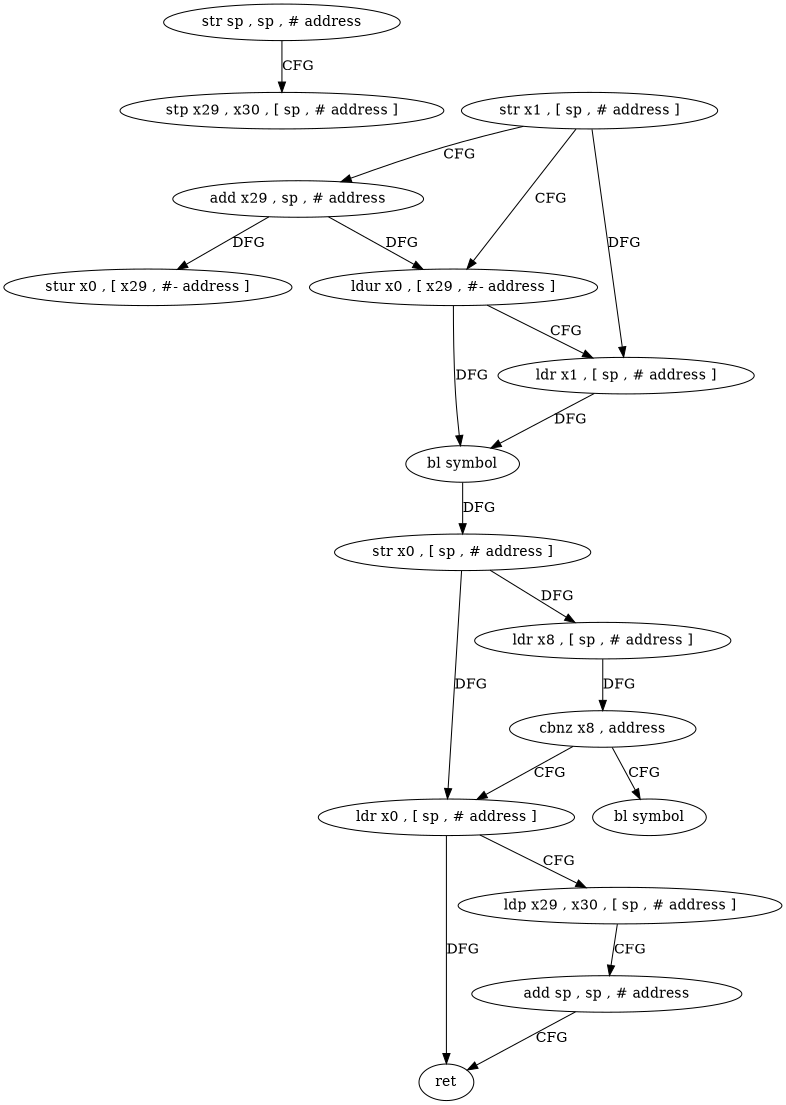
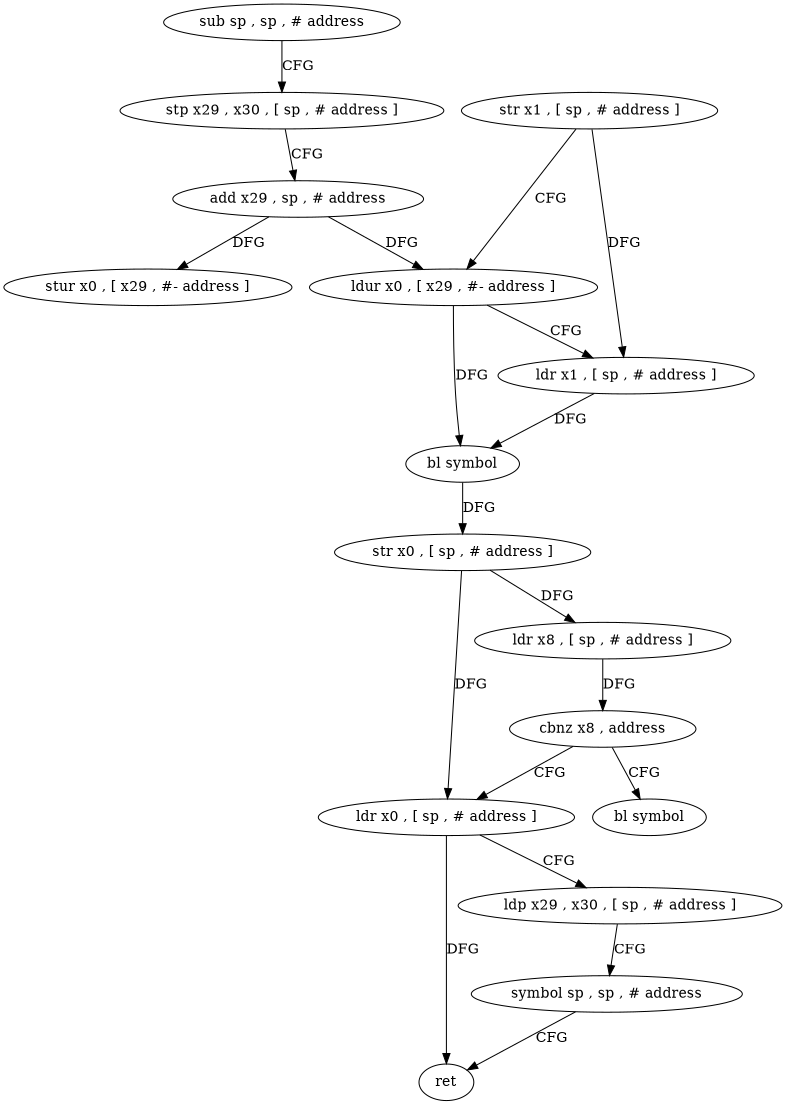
  digraph {
-   n1 [label="str sp , sp , # address"]
+   n1 [label="sub sp , sp , # address"]
    n2 [label="stp x29 , x30 , [ sp , # address ]"]
    n3 [label="add x29 , sp , # address"]
    n4 [label="stur x0 , [ x29 , #- address ]"]
    n5 [label="ldur x0 , [ x29 , #- address ]"]
    n6 [label="str x1 , [ sp , # address ]"]
    n7 [label="ldr x1 , [ sp , # address ]"]
    n8 [label="bl symbol"]
    n9 [label="str x0 , [ sp , # address ]"]
    n10 [label="ldr x8 , [ sp , # address ]"]
    n11 [label="ldr x0 , [ sp , # address ]"]
    n12 [label="cbnz x8 , address"]
    n13 [label="ldp x29 , x30 , [ sp , # address ]"]
    n14 [label=ret]
    n15 [label="bl symbol"]
-   n16 [label="add sp , sp , # address"]
+   n16 [label="symbol sp , sp , # address"]
    n1 -> n2 [label=CFG]
-   n6 -> n3 [label=CFG]
+   n2 -> n3 [label=CFG]
    n3 -> n4 [label=DFG]
    n3 -> n5 [label=DFG]
    n5 -> n7 [label=CFG]
    n5 -> n8 [label=DFG]
    n6 -> n5 [label=CFG]
    n6 -> n7 [label=DFG]
    n7 -> n8 [label=DFG]
    n8 -> n9 [label=DFG]
    n9 -> n10 [label=DFG]
    n9 -> n11 [label=DFG]
    n10 -> n12 [label=DFG]
    n11 -> n13 [label=CFG]
    n11 -> n14 [label=DFG]
    n12 -> n11 [label=CFG]
    n12 -> n15 [label=CFG]
    n13 -> n16 [label=CFG]
    n16 -> n14 [label=CFG]
  }
